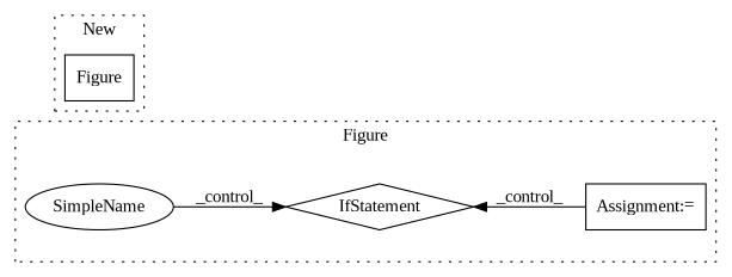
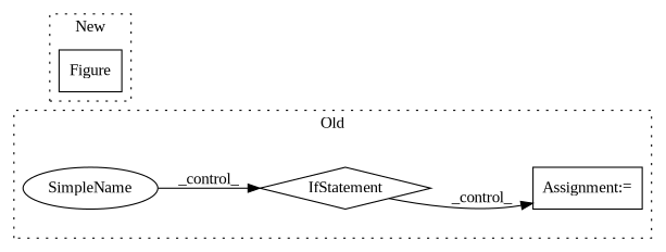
  digraph {
    fontname="Liberation Serif"
    rankdir=LR
    node [fontname="Liberation Serif" shape=box]
    edge [fontname="Liberation Serif"]
    n1 [a=25 l="4,2" label=IfStatement s="1825,1867" shape=diamond]
    n2 [a=7 l=1 label="Assignment:=" s=2078]
    n3 [a=42 label=SimpleName shape=ellipse]
    n4 [a=32 l="7,1" label=Figure s="932,1044"]
    subgraph cluster_1 {
-     label=Figure
+     label=Old
      style=dotted
      n1
      n2
      n3
    }
    subgraph cluster_2 {
      label=New
      style=dotted
      n4
    }
-   n2 -> n1 [label=_control_]
+   n1 -> n2 [label=_control_]
    n3 -> n1 [label=_control_]
  }
